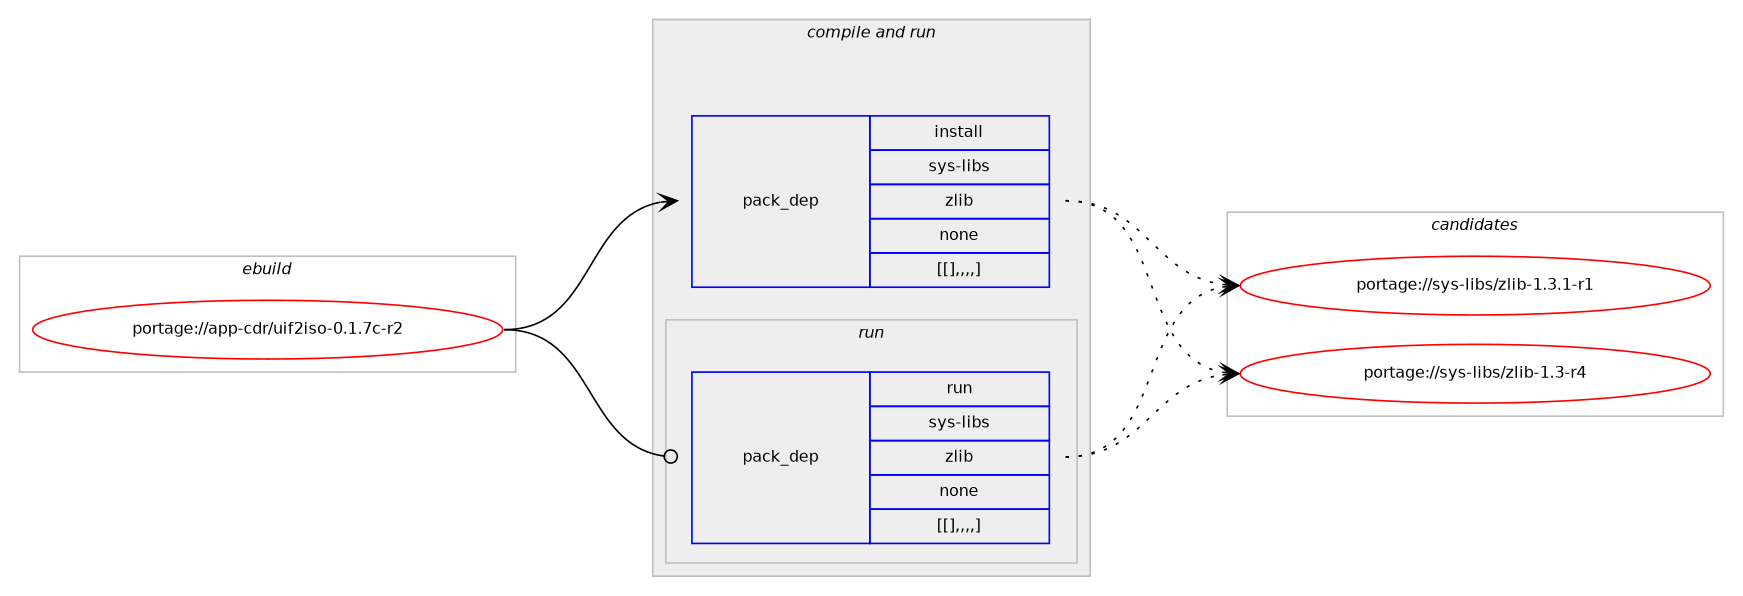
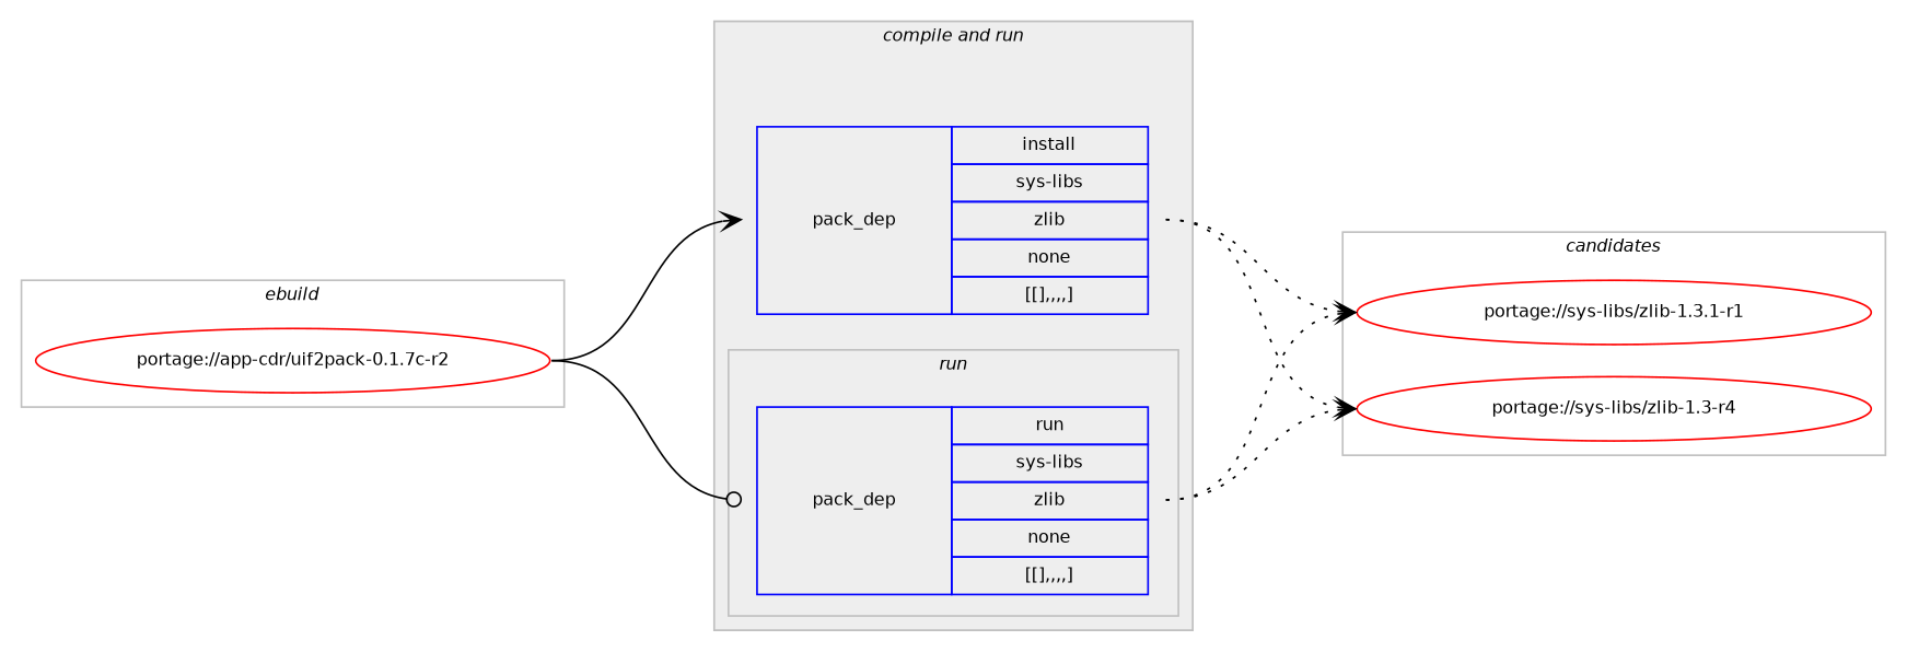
  digraph {
    compound=true
    concentrate=true
    fontname=Helvetica
    fontsize=10
    newrank=true
    rankdir=LR
    ranksep=1.5
    node [color=red fontname=Helvetica fontsize=10]
    edge [arrowhead=vee headport=w style=dotted tailport=e weight=100]
-   n1 [label="portage://app-cdr/uif2iso-0.1.7c-r2" width=4]
+   n1 [label="portage://app-cdr/uif2pack-0.1.7c-r2" width=4]
    n2 [color=blue label=<<TABLE BORDER="0" CELLBORDER="1" CELLSPACING="0" CELLPADDING="4" WIDTH="220"><TR><TD ROWSPAN="6" CELLPADDING="30">pack_dep</TD></TR><TR><TD WIDTH="110">install</TD></TR><TR><TD>sys-libs</TD></TR><TR><TD>zlib</TD></TR><TR><TD>none</TD></TR><TR><TD>[[],,,,]</TD></TR></TABLE>> shape=none]
    n3 [color=blue label=<<TABLE BORDER="0" CELLBORDER="1" CELLSPACING="0" CELLPADDING="4" WIDTH="220"><TR><TD ROWSPAN="6" CELLPADDING="30">pack_dep</TD></TR><TR><TD WIDTH="110">run</TD></TR><TR><TD>sys-libs</TD></TR><TR><TD>zlib</TD></TR><TR><TD>none</TD></TR><TR><TD>[[],,,,]</TD></TR></TABLE>> shape=none]
    n4 [label="portage://sys-libs/zlib-1.3.1-r1" width=4]
    n5 [label="portage://sys-libs/zlib-1.3-r4" width=4]
    subgraph cluster_1 {
      color=gray
      label=<<i>ebuild</i>>
      n1
    }
    subgraph cluster_2 {
      color=gray
      label=<<i>dependencies</i>>
      subgraph cluster_3 {
        color=gray
        fillcolor="#eeeeee"
        label=<<i>compile</i>>
        style=filled
        subgraph sub_4 {
          color=gray
          fillcolor="#eeeeee"
          label=<<i>compile</i>>
          style=filled
          n2
        }
      }
      subgraph cluster_5 {
        color=gray
        fillcolor="#eeeeee"
        label=<<i>compile and run</i>>
        style=filled
      }
      subgraph cluster_6 {
        color=gray
        fillcolor="#eeeeee"
        label=<<i>run</i>>
        style=filled
        subgraph sub_7 {
          color=gray
          fillcolor="#eeeeee"
          label=<<i>run</i>>
          style=filled
          n3
        }
      }
    }
    subgraph cluster_8 {
      color=gray
      label=<<i>candidates</i>>
      rank=same
      subgraph sub_9 {
        color=black
        label=<<i>candidates</i>>
        nodesep=1
        rank=same
        n4
        n5
      }
      subgraph sub_10 {
        color=black
        label=<<i>candidates</i>>
        nodesep=1
        rank=same
        n4
        n5
      }
    }
    n1 -> n2 [style=solid weight=20]
    n1 -> n3 [arrowhead=odot style=solid weight=20]
    n2 -> n4
    n2 -> n5
    n3 -> n4
    n3 -> n5
  }
